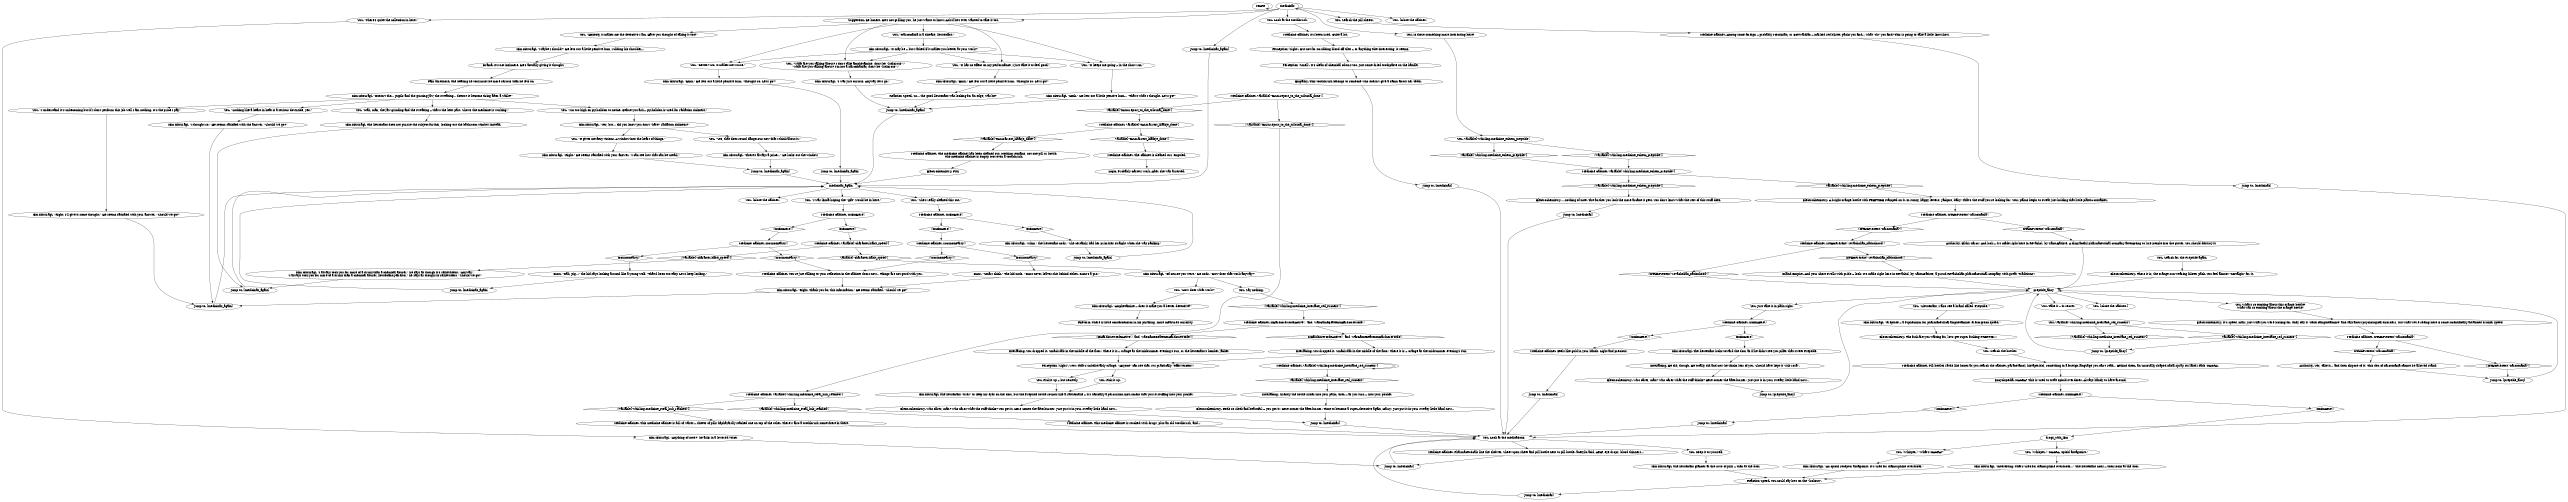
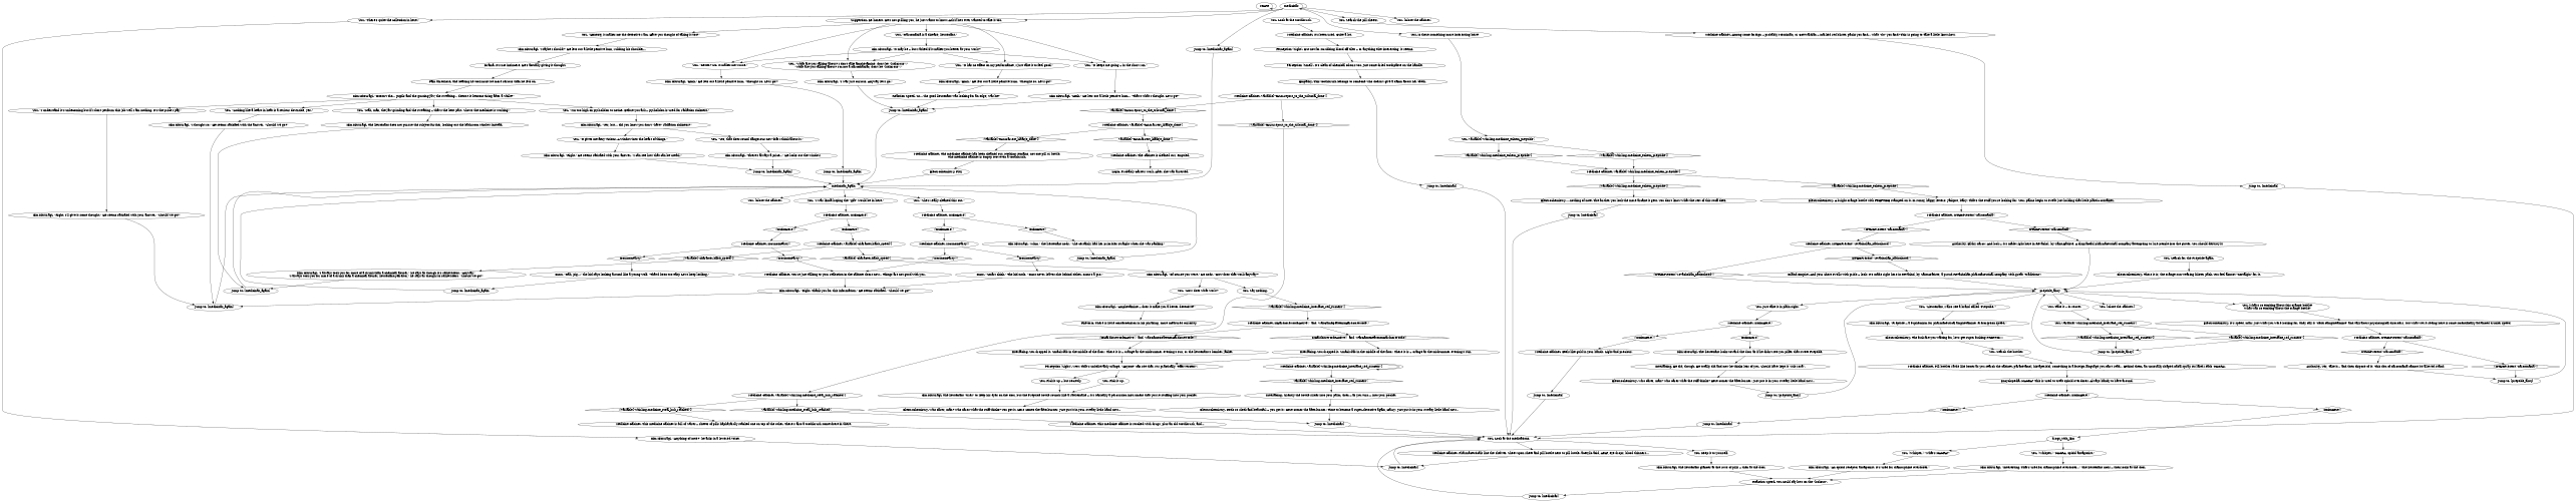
  digraph {
    n1 [label=START]
    n2 [label="Medicine Cabinet: Variable[\"TASK.report_to_the_tribunal_done\"]"]
    n3 [label="Variable[\"TASK.report_to_the_tribunal_done\"]" shape=diamond]
    n4 [label="!(Variable[\"TASK.report_to_the_tribunal_done\"])" shape=diamond]
    n5 [label="Suggestion: Be honest. He's not grilling you, he just wants to know. Ask if he's ever wanted to take it too."]
    n6 [label="You: \"Honesty, it makes me the detective I am. Have you thought of taking it too?\""]
    n7 [label="You: \"It has no effect on my performance, I just take it to feel good.\""]
    n8 [label="You: \"It keeps me going -- in the short run.\""]
    n9 [label="You: \"Narcomania is a disease, lieutenant.\""]
    n10 [label="You: \"What are you talking about? I don't take amphetamine, don't be *ludicrous*!\"\n\"What are you talking about? I'm not a narcomaniac, don't be *ludicrous*!\""]
    n11 [label="You: \"Better? No. It makes me worse.\""]
    n12 [label="Kim Kitsuragi: \"Maybe I should?\" He lets out a little pensive hum, rubbing his shoulder..."]
    n13 [label="Kim Kitsuragi: \"Hmh.\" He lets out a little pensive hum. \"Thought so. Let's go?\""]
    n14 [label="Kim Kitsuragi: \"Hmh.\" He lets out a little pensive hum... \"That's what I thought. Let's go?\""]
    n15 [label="Kim Kitsuragi: \"It may be -- but I asked if it makes you better at your work?\""]
    n16 [label="Kim Kitsuragi: \"I was just curious. Anyway let's go.\""]
    n17 [label="Kim Kitsuragi: \"Hmh.\" He lets out a little pensive hum. \"Thought so. Let's go?\""]
    n18 [label="You: Look at the medications."]
    n19 [label="Medicine Cabinet: Pharmaceuticals line the shelves. Sheet upon sheet and pill bottle next to pill bottle: acetylic acid, APAP, eye drops, blood thinners..."]
    n20 [label="You: Keep it to yourself."]
    n21 [label="Jump to: [medicinas]"]
    n22 [label=medicinas]
    n23 [label="Jump to: [medicinas_again]"]
    n24 [label="You: Search the pill sheets."]
    n25 [label="You: Is there something more interesting here?"]
    n26 [label="You: \"There's quite the collection in here.\""]
    n27 [label="You: Look at the toothbrush."]
    n28 [label="You: [Close the cabinet.]"]
    n29 [label=medicinas_again]
    n30 [label="Medicine Cabinet: Among some foreign -- probably Messinian, or Gottwaldian -- marked red blister packs you find... what *do* you find? This is going to take a little know-how."]
    n31 [label="You: Variable[\"whirling.medicine_echem_preptide\"]"]
    n32 [label="Kim Kitsuragi: \"Anything of note?\" he asks in a lowered voice."]
    n33 [label="Medicine Cabinet: It's been used. Quite a lot."]
    n34 [label="You: Search the bottles."]
    n35 [label="Medicine Cabinet: Pill bottles rattle like bones as you search the cabinet: paracetamol, histaperidol, something in a foreign language you can't read... Behind them: an unusually shaped nasal spray. Its label reads 'NACRA'."]
    n36 [label="Encyclopedia: NACRA? This is used to treat opioid overdoses. Always handy to have around."]
    n37 [label="Jump to: [preptide_ahoy]"]
    n38 [label=preptide_ahoy]
    n39 [label="You: Just take it in plain sight."]
    n40 [label="You: Take it -- in secret."]
    n41 [label="You: What's so exciting about this orange bottle?\nWhat was so exciting about the orange bottle?"]
    n42 [label="You: \"Lieutenant, I also see a brand called 'Preptide.'\""]
    n43 [label="You: [Close the cabinet.]"]
    n44 [label="Medicine Cabinet: Variable[\"whirling.medicine_interface_red_success\"]"]
    n45 [label="Variable[\"whirling.medicine_interface_red_success\"]" shape=diamond]
    n46 [label="Interfacing: Silently the bottle slides into your palm, then -- as you turn -- into your pocket."]
    n47 [label="Electrochemistry: Feels so sleek and beautiful -- you got it! Here comes the afterburner! Time to become a super-detective again, Harry! Just put it in your sweaty little hand now..."]
    n48 [label="!(Variable[\"whirling.medicine_interface_red_success\"])" shape=diamond]
    n49 [label="Medicine Cabinet: IsHardcoreModeActive()  and  WasGameBeatenInHardcoreMode()"]
    n50 [label="IsHardcoreModeActive()  and  WasGameBeatenInHardcoreMode()" shape=diamond]
    n51 [label="!(IsHardcoreModeActive()  and  WasGameBeatenInHardcoreMode())" shape=diamond]
    n52 [label="Kim Kitsuragi: The lieutenant does not pursue the subject further, looking out the bathroom window instead."]
    n53 [label="Jump to: [medicinas_again]"]
    n54 [label="Kim Kitsuragi: \"Right. Thank you for this information.\" He seems satisfied. \"Should we go?\""]
    n55 [label="Jump to: [medicinas_again]"]
    n56 [label="You: \"She's really cleaned this out.\""]
    n57 [label="You: [Close the cabinet.]"]
    n58 [label="You: \"I was kinda hoping the *gift* would be in here.\""]
    n59 [label="You: Search for the Preptide again."]
    n60 [label="Electrochemistry: There it is, the orange sun wearing blister pack. You feel almost *nostalgic* for it."]
    n61 [label="Kim Kitsuragi: \"Interesting. That's used for diamorphine overdoses...\" The lieutenant nods -- then looks at the door."]
    n62 [label="Reaction Speed: You could say he's on the *lookout*."]
    n63 [label="Jump to: [medicinas]"]
    n64 [label="Medicine Cabinet: IsKimHere()"]
    n65 [label="You: Variable[\"whirling.medicine_interface_red_success\"]"]
    n66 [label="Electrochemistry: It's speed, man! Just what you were looking for. They call it *dextroamphetamine* and talk about psychological disorders, but what we're seeing here is some scientifically advanced trucker speed!"]
    n67 [label="Kim Kitsuragi: \"Preptide -- a euphemism for pharmaceutical amphetamine. Prescription speed.\""]
    n68 [label="Jump to: [medicinas]"]
    n69 [label="Drama: It's not insincere. He's actually giving it thought."]
    n70 [label="Reaction Speed: So... the good lieutenant was looking for an edge, was he?"]
    n71 [label="Jump to: [medicinas]"]
    n72 [label="Electrochemistry: Pity."]
    n73 [label="Jump to: [medicinas_again]"]
    n74 [label="Kim Kitsuragi: \"There's always a price...\" He looks out the window."]
    n75 [label="Jump to: [medicinas_again]"]
    n76 [label="Cuno: \"Nah, pig...\" the kid says looking around like a young wolf. \"That'd been too easy. Let's keep looking.\""]
    n77 [label="Jump to: [medicinas_again]"]
    n78 [label="IsKimHere()" shape=diamond]
    n79 [label="!(IsKimHere())" shape=diamond]
    n80 [label="Kim Kitsuragi: The lieutenant glances at the rows of pills -- then at the door."]
    n81 [label="Medicine Cabinet: Variable[\"TASK.arrest_klaasje_done\"]"]
    n82 [label="Medicine Cabinet: Variable[\"whirling.medicine_steal_hub_reached\"]"]
    n83 [label="Variable[\"TASK.arrest_klaasje_done\"]" shape=diamond]
    n84 [label="!(Variable[\"TASK.arrest_klaasje_done\"])" shape=diamond]
    n85 [label="Variable[\"whirling.medicine_steal_hub_reached\"]" shape=diamond]
    n86 [label="!(Variable[\"whirling.medicine_steal_hub_reached\"])" shape=diamond]
    n87 [label="Kim Kitsuragi: \"Right.\" He seems satisfied with your answer. \"I can see how that can be useful.\""]
    n88 [label="Medicine Cabinet: The cabinet is cleaned out, emptied."]
    n89 [label="Medicine Cabinet: The medicine cabinet has been cleaned out. Nothing remains, not one pill or bottle.\nThe medicine cabinet is empty. Not even a toothbrush."]
    n90 [label="Logic: Probably Garte's work. After she was arrested."]
    n91 [label="Jump to: [medicinas]"]
    n92 [label="Kim Kitsuragi: \"Mhm,\" the lieutenant nods. \"She certainly had her priorities straight when she was packing.\""]
    n93 [label="Jump to: [medicinas_again]"]
    n94 [label="Interfacing: You dropped it. Smack dab in the middle of the floor! There it is -- orange as the midsummer evening's sun."]
    n95 [label="Interfacing: You dropped it. Smack dab in the middle of the floor! There it is -- orange as the midsummer evening's sun, or the lieutenant's bomber jacket."]
    n96 [label="Perception (Sight): Wow. That's unbelievably orange. *Anyone* can see that. It's practically *effervescent*!"]
    n97 [label="Authority: Yes, take it... and then dispose of it! This den of narcomania cannot be allowed stand!"]
    n98 [label="Jump to: [preptide_ahoy]"]
    n99 [label="Medicine Cabinet: IsKimHere()"]
    n100 [label="IsKimHere()" shape=diamond]
    n101 [label="!(IsKimHere())" shape=diamond]
    n102 [label="Electrochemistry: Who cares, man? Who cares what the stiff thinks? You got it. Here comes the afterburner! Just put it in your sweaty little hand now..."]
    n103 [label="Jump to: [medicinas]"]
    n104 [label="Electrochemistry: A bright orange bottle with PREPTIDE stamped on it. In sunny, happy letters! Jackpot, baby! That's the stuff you're looking for! Your palms begin to sweat just holding that little plastic container."]
    n105 [label="Medicine Cabinet: IsTHCPresent(\"narcomania\")"]
    n106 [label="IsTHCPresent(\"narcomania\")" shape=diamond]
    n107 [label="!(IsTHCPresent(\"narcomania\"))" shape=diamond]
    n108 [label="You: (Whisper.) \"NACRA, opioid antagonist.\""]
    n109 [label="Variable[\"whirling.medicine_interface_red_success\"]" shape=diamond]
    n110 [label="!(Variable[\"whirling.medicine_interface_red_success\"])" shape=diamond]
    n111 [label="Medicine Cabinet: Feels like gold in your hands. Light and precious."]
    n112 [label="Jump to: [medicinas]"]
    n113 [label="You: Pick it up -- but secretly."]
    n114 [label="You: Pick it up."]
    n115 [label="Kim Kitsuragi: The lieutenant *tries* to keep his eyes on the door, but the Preptide bottle sounds like a rattlesnake -- it's basically a percussion instrument that you're stuffing into your pocket."]
    n116 [label="Medicine Cabinet: IsKimHere()"]
    n117 [label="IsKimHere()" shape=diamond]
    n118 [label="!(IsKimHere())" shape=diamond]
    n119 [label="Medicine Cabinet: IsCunoInParty()"]
    n120 [label="IsCunoInParty()" shape=diamond]
    n121 [label="!(IsCunoInParty())" shape=diamond]
    n122 [label="Medicine Cabinet: You're just talking to your reflection in the cabinet doors now... Things are not good with you."]
    n123 [label="Authority: Filthy narco! And look -- it's made right here in Revachol, by Saint-Batiste. A disgraceful pharmaceutical company attempting to lure people into the gutter. You should destroy it!"]
    n124 [label="Medicine Cabinet: IsTHCPresent(\"revacholian_nationhood\")"]
    n125 [label="IsTHCPresent(\"revacholian_nationhood\")" shape=diamond]
    n126 [label="!(IsTHCPresent(\"revacholian_nationhood\"))" shape=diamond]
    n127 [label="Perception (Smell): It's clean of chemical odours too. Just some dried toothpaste on the handle."]
    n128 [label="Empathy: This toothbrush belongs to someone who doesn't give a damn about her teeth."]
    n129 [label="You: (Whisper.) \"What's NACRA?\""]
    n130 [label="Kim Kitsuragi: \"An opioid receptor antagonist. It's used for diamorphine overdoses.\""]
    n131 [label="Variable[\"whirling.medicine_echem_preptide\"]" shape=diamond]
    n132 [label="!(Variable[\"whirling.medicine_echem_preptide\"])" shape=diamond]
    n133 [label="Medicine Cabinet: Variable[\"whirling.medicine_echem_preptide\"]"]
    n134 [label="Variable[\"whirling.medicine_echem_preptide\"]" shape=diamond]
    n135 [label="!(Variable[\"whirling.medicine_echem_preptide\"])" shape=diamond]
    n136 [label="Medicine Cabinet: IsKimHere()"]
    n137 [label="You: \"I understand it's unbecoming but if I don't perform this job well I am nothing. It's the price I pay.\""]
    n138 [label="Kim Kitsuragi: \"Right. I'll give it some thought.\" He seems satisfied with your answer. \"Should we go?\""]
    n139 [label="Kim Kitsuragi: The lieutenant looks toward the door as if he didn't see you pilfer that sweet Preptide."]
    n140 [label="Interfacing: He did, though. He totally did and now he thinks less of you. Should have kept it *sub rosa*."]
    n141 [label="Electrochemistry: Who cares, man? Who cares what the stiff thinks? Here comes the afterburner! Just put it in your sweaty little hand now..."]
    n142 [label="IsKimHere()" shape=diamond]
    n143 [label="!(IsKimHere())" shape=diamond]
    n144 [label="Medicine Cabinet: Variable[\"character.habit_speed\"]"]
    n145 [label="Variable[\"character.habit_speed\"]" shape=diamond]
    n146 [label="!(Variable[\"character.habit_speed\"])" shape=diamond]
    n147 [label="Kim Kitsuragi: \"Of course you were.\" He nods. \"How does that work anyway?\""]
    n148 [label="You: \"How does what work?\""]
    n149 [label="You: Say nothing."]
    n150 [label="Kim Kitsuragi: \"Amphetamine -- does it make you a better detective?\""]
    n151 [label="Rhetoric: There is little condescension in his phrasing, more measured curiosity."]
    n152 [label="Cuno: \"Smart chick.\" The kid nods. \"Cuno never leaves shit behind either. Cuno's a pro.\""]
    n153 [label="Perception (Sight): But not for scrubbing blood off tiles -- or anything else interesting, it seems."]
    n154 [label="Inland Empire: And your chest swells with pride -- look! It's made right here in Revachol, by Saint-Batiste, a proud Revacholian pharmaceutical company with great *traditions*!"]
    n155 [label="Medicine Cabinet: IsTHCPresent(\"narcomania\")"]
    n156 [label="You: \"Looking like a beast in heat is a serious downside, yes.\""]
    n157 [label="Kim Kitsuragi: \"I thought so.\" He seems satisfied with the answer. \"Should we go?\""]
    n158 [label="Electrochemistry: ...nothing of note. The further you look the more arcane it gets. You don't know what the rest of this stuff does."]
    n159 [label="Jump to: [medicinas]"]
    n160 [label="Pain Threshold: The beating he took must be more serious than he lets on."]
    n161 [label="Kim Kitsuragi: \"Doesn't the... pupils and the gurning jaw, the sweating... doesn't it become tiring after a while?\""]
    n162 [label="You: \"Nah, man, the jaw grinding and the sweating -- that's the best part. Shows the medicine is working.\""]
    n163 [label="You: \"I'm too high on pyrholidon to notice. Before you ask -- pyrholidon is used for radiation sickness.\""]
    n164 [label="Kim Kitsuragi: \"Yes, but... did you know you don't *have* radiation sickness?\""]
    n165 [label="You: \"Yes, that does sound dangerous now that I think about it.\""]
    n166 [label="You: \"It gives me fiery visions. A window into the heart of things.\""]
    n167 [label="Medicine Cabinet: This medicine cabinet is full of wares -- sheets of pills haphazardly stacked one on top of the other. There's also a toothbrush somewhere in there."]
    n168 [label="Electrochemistry: The fuck are you waiting for, let's get super fucking PREPPIE!!!"]
    n169 [label="Kim Kitsuragi: \"I always took you for more of a drunk than a chemical abuser,\" he says as though it's self-evident. \"Anyway.\"\n\"I always took you for more of a drunk than a chemical abuser, lieutenant-yefreitor,\" he says as though its self-evident. \"Should we go?\""]
    n170 [label=drogs_with_kim]
    n171 [label="IsTHCPresent(\"narcomania\")" shape=diamond]
    n172 [label="!(IsTHCPresent(\"narcomania\"))" shape=diamond]
    n173 [label="Medicine Cabinet: This medicine cabinet is stocked with drugs, plus an old toothbrush, and..."]
    n174 [label="Jump to: [preptide_ahoy]"]
    n175 [label="Medicine Cabinet: IsCunoInParty()"]
    n176 [label="IsCunoInParty()" shape=diamond]
    n177 [label="!(IsCunoInParty())" shape=diamond]
    n178 [label="Jump to: [medicinas_again]"]
    n1 -> n1
    n2 -> n3
    n2 -> n4
    n3 -> n81
    n4 -> n82
    n5 -> n6
    n5 -> n7
    n5 -> n8
    n5 -> n9
    n5 -> n10
    n5 -> n11
    n6 -> n12
    n7 -> n13
    n8 -> n14
    n9 -> n15
    n10 -> n16
    n11 -> n17
    n12 -> n69
    n13 -> n70
    n14 -> n93
    n15 -> n7
    n15 -> n8
    n15 -> n10
    n15 -> n11
    n16 -> n93
    n17 -> n178
    n18 -> n19
    n18 -> n20
    n19 -> n21
    n20 -> n80
    n21 -> n18
    n22 -> n5
    n22 -> n22
    n22 -> n23
    n22 -> n24
    n22 -> n25
    n22 -> n26
-   n22 -> n27
    n22 -> n28
    n23 -> n29
    n24 -> n30
    n25 -> n31
    n26 -> n32
    n27 -> n33
    n29 -> n56
    n29 -> n57
    n29 -> n58
    n30 -> n91
    n31 -> n131
    n31 -> n132
    n32 -> n21
    n33 -> n153
    n34 -> n35
    n35 -> n36
    n36 -> n99
    n37 -> n38
    n38 -> n39
    n38 -> n40
    n38 -> n41
    n38 -> n42
    n38 -> n43
    n39 -> n64
    n40 -> n65
    n41 -> n66
    n42 -> n67
    n44 -> n44
    n44 -> n45
    n45 -> n46
    n46 -> n47
    n47 -> n103
    n48 -> n49
    n49 -> n50
    n49 -> n51
    n50 -> n94
    n51 -> n95
    n52 -> n53
    n53 -> n29
    n54 -> n55
    n55 -> n29
    n56 -> n116
    n58 -> n136
    n59 -> n60
    n60 -> n38
    n61 -> n62
    n62 -> n63
    n63 -> n18
    n64 -> n78
    n64 -> n79
    n65 -> n109
    n65 -> n110
    n66 -> n155
    n67 -> n168
    n68 -> n18
    n69 -> n160
    n70 -> n93
    n71 -> n18
    n72 -> n29
    n73 -> n29
    n74 -> n75
    n75 -> n29
    n76 -> n77
    n77 -> n29
    n78 -> n139
    n79 -> n111
    n80 -> n62
    n81 -> n83
    n81 -> n84
    n82 -> n85
    n82 -> n86
    n83 -> n88
    n84 -> n89
    n85 -> n173
    n86 -> n167
    n87 -> n75
    n88 -> n90
    n89 -> n72
    n91 -> n18
    n92 -> n73
    n93 -> n29
    n94 -> n96
    n95 -> n96
    n96 -> n113
    n96 -> n114
    n97 -> n98
    n98 -> n38
    n99 -> n100
    n99 -> n101
    n100 -> n170
    n101 -> n68
    n102 -> n103
    n103 -> n18
    n104 -> n105
    n105 -> n106
    n105 -> n107
    n106 -> n123
    n107 -> n124
    n108 -> n61
    n109 -> n37
    n110 -> n37
    n111 -> n112
    n112 -> n18
    n113 -> n115
    n114 -> n115
    n115 -> n102
    n116 -> n117
    n116 -> n118
    n117 -> n92
    n118 -> n175
    n119 -> n120
    n119 -> n121
    n120 -> n76
    n121 -> n122
    n122 -> n54
    n123 -> n38
    n124 -> n125
    n124 -> n126
    n125 -> n154
    n126 -> n38
    n127 -> n128
    n128 -> n71
    n129 -> n130
    n130 -> n62
    n131 -> n133
    n132 -> n133
    n133 -> n134
    n133 -> n135
    n134 -> n104
    n135 -> n158
    n136 -> n142
    n136 -> n143
    n137 -> n138
    n138 -> n55
    n139 -> n140
    n140 -> n141
    n141 -> n174
    n142 -> n144
    n143 -> n119
    n144 -> n145
    n144 -> n146
    n145 -> n147
    n146 -> n169
    n147 -> n148
    n147 -> n149
    n148 -> n150
    n149 -> n48
    n150 -> n151
    n152 -> n54
    n153 -> n127
    n154 -> n38
    n155 -> n171
    n155 -> n172
    n156 -> n157
    n157 -> n55
    n158 -> n159
    n159 -> n18
    n160 -> n161
    n161 -> n137
    n161 -> n156
    n161 -> n162
    n161 -> n163
    n162 -> n52
    n163 -> n164
    n164 -> n165
    n164 -> n166
    n165 -> n74
    n166 -> n87
    n167 -> n18
    n168 -> n34
    n169 -> n53
    n170 -> n108
    n170 -> n129
    n171 -> n97
    n172 -> n98
    n173 -> n18
    n174 -> n38
    n175 -> n176
    n175 -> n177
    n176 -> n152
    n177 -> n122
    n178 -> n29
  }
